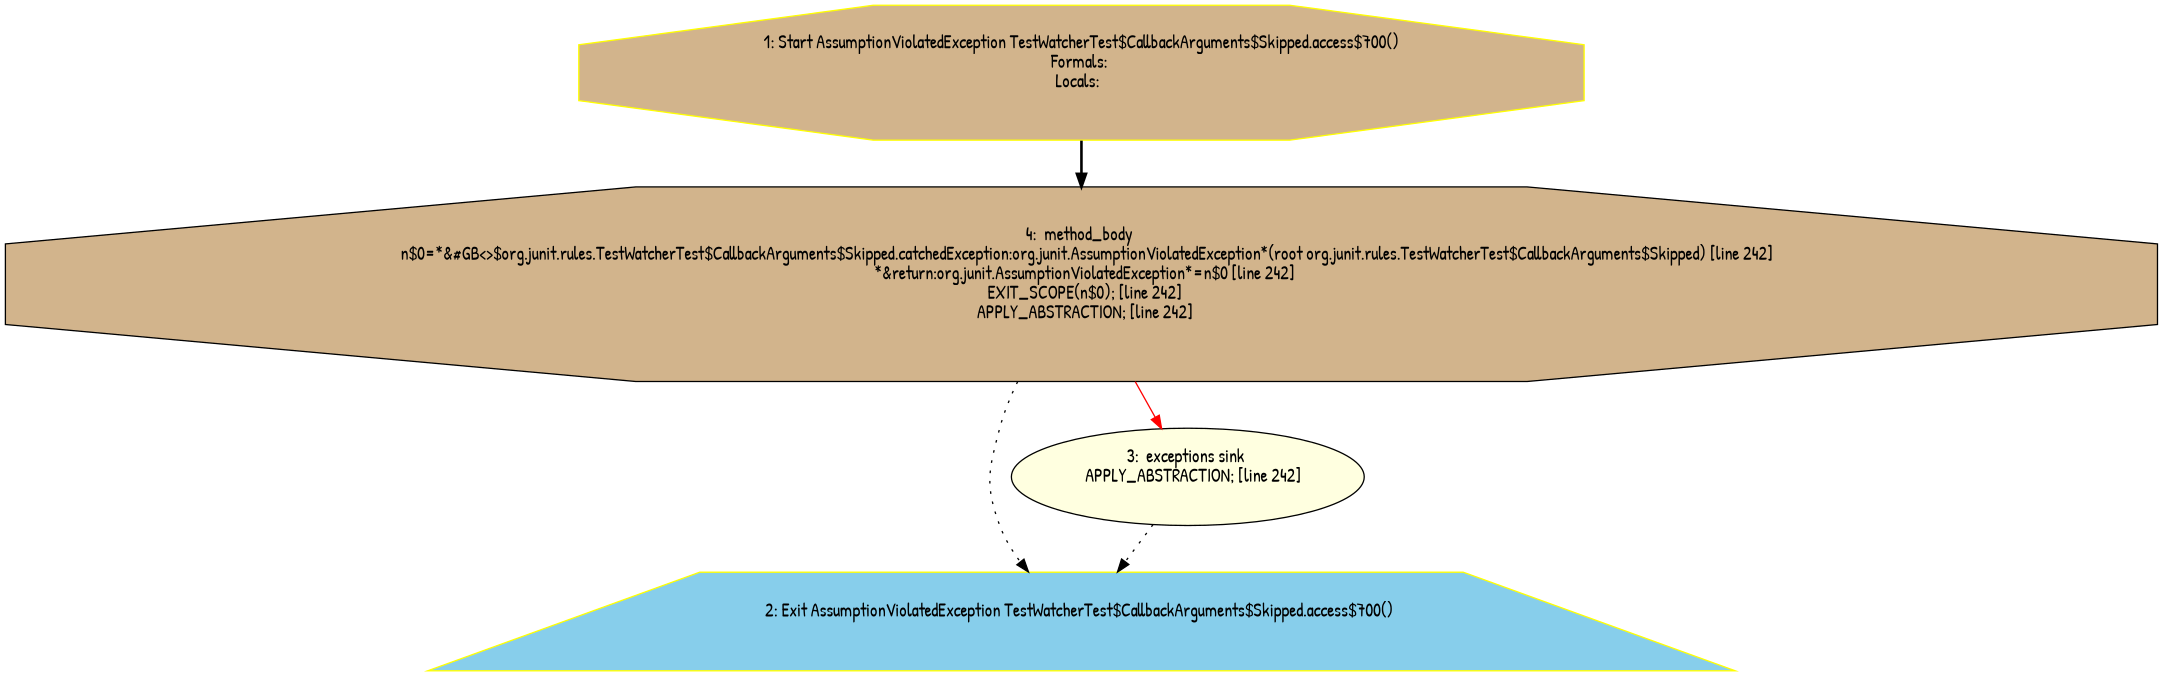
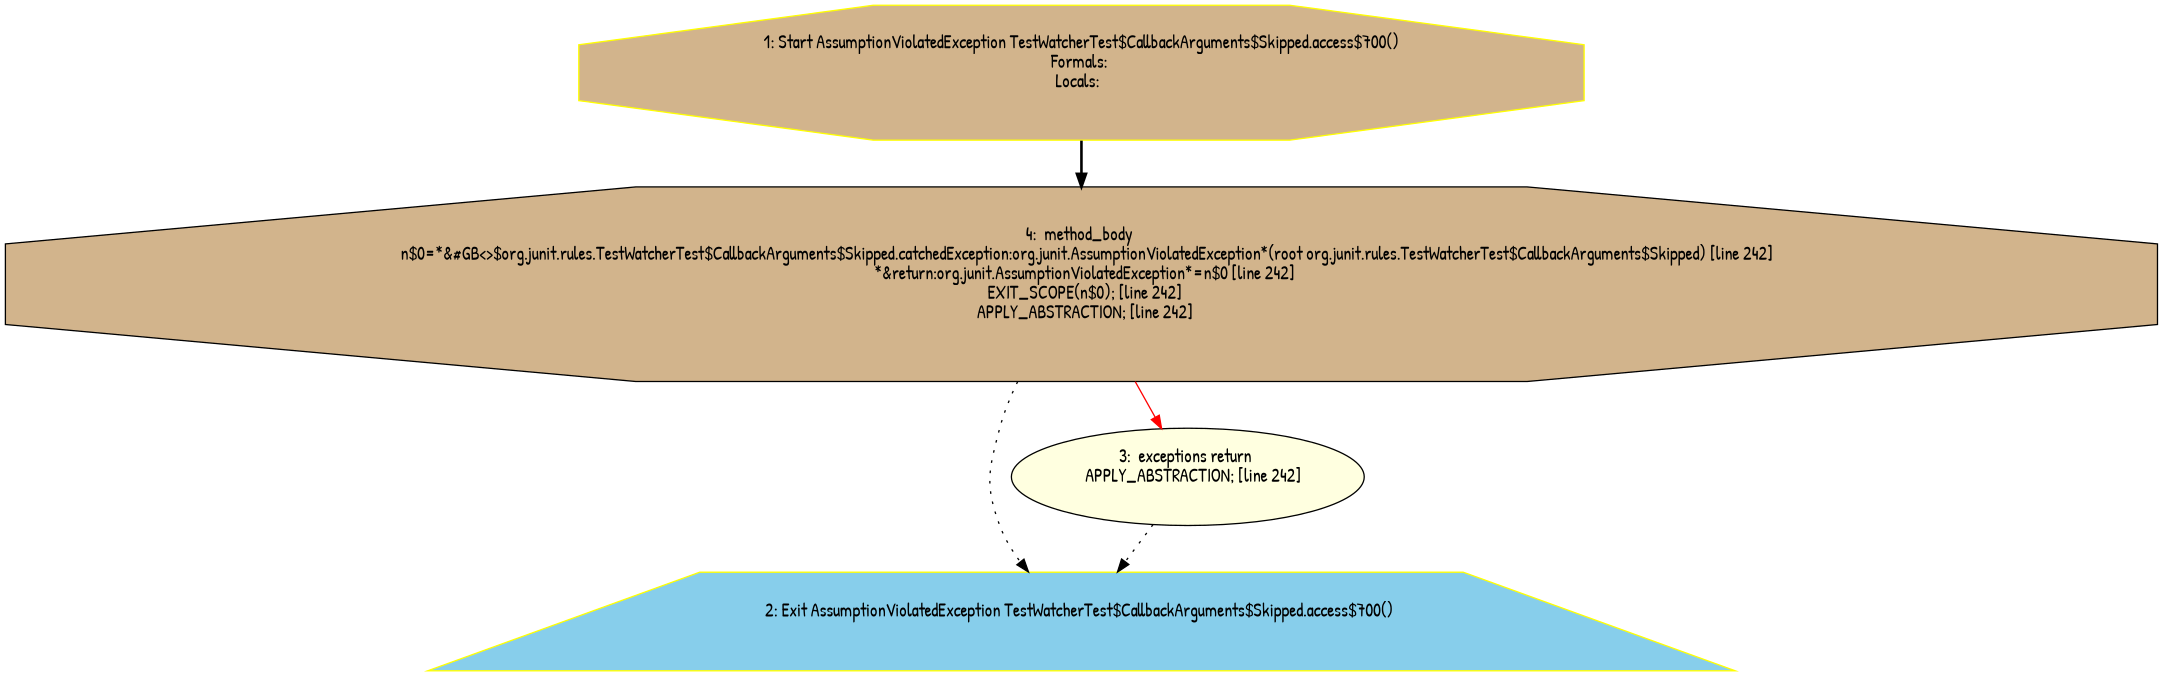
  digraph {
    fontname="Patrick Hand"
    node [style=filled fillcolor=tan shape=octagon fontname="Patrick Hand"]
    edge [style=dotted fontname="Patrick Hand"]
    n1 [color=yellow label="1: Start AssumptionViolatedException TestWatcherTest$CallbackArguments$Skipped.access$700()\nFormals: \nLocals:  \n  "]
    n2 [label="4:  method_body \n   n$0=*&#GB<>$org.junit.rules.TestWatcherTest$CallbackArguments$Skipped.catchedException:org.junit.AssumptionViolatedException*(root org.junit.rules.TestWatcherTest$CallbackArguments$Skipped) [line 242]\n  *&return:org.junit.AssumptionViolatedException*=n$0 [line 242]\n  EXIT_SCOPE(n$0); [line 242]\n  APPLY_ABSTRACTION; [line 242]\n "]
    n3 [color=yellow label="2: Exit AssumptionViolatedException TestWatcherTest$CallbackArguments$Skipped.access$700() \n  " fillcolor=skyblue shape=trapezium]
-   n4 [label="3:  exceptions sink \n   APPLY_ABSTRACTION; [line 242]\n " shape=ellipse fillcolor=lightyellow]
+   n4 [label="3:  exceptions return \n   APPLY_ABSTRACTION; [line 242]\n " shape=ellipse fillcolor=lightyellow]
    n1 -> n2 [style=bold]
    n2 -> n3
    n2 -> n4 [color=red style=solid]
    n4 -> n3
  }
